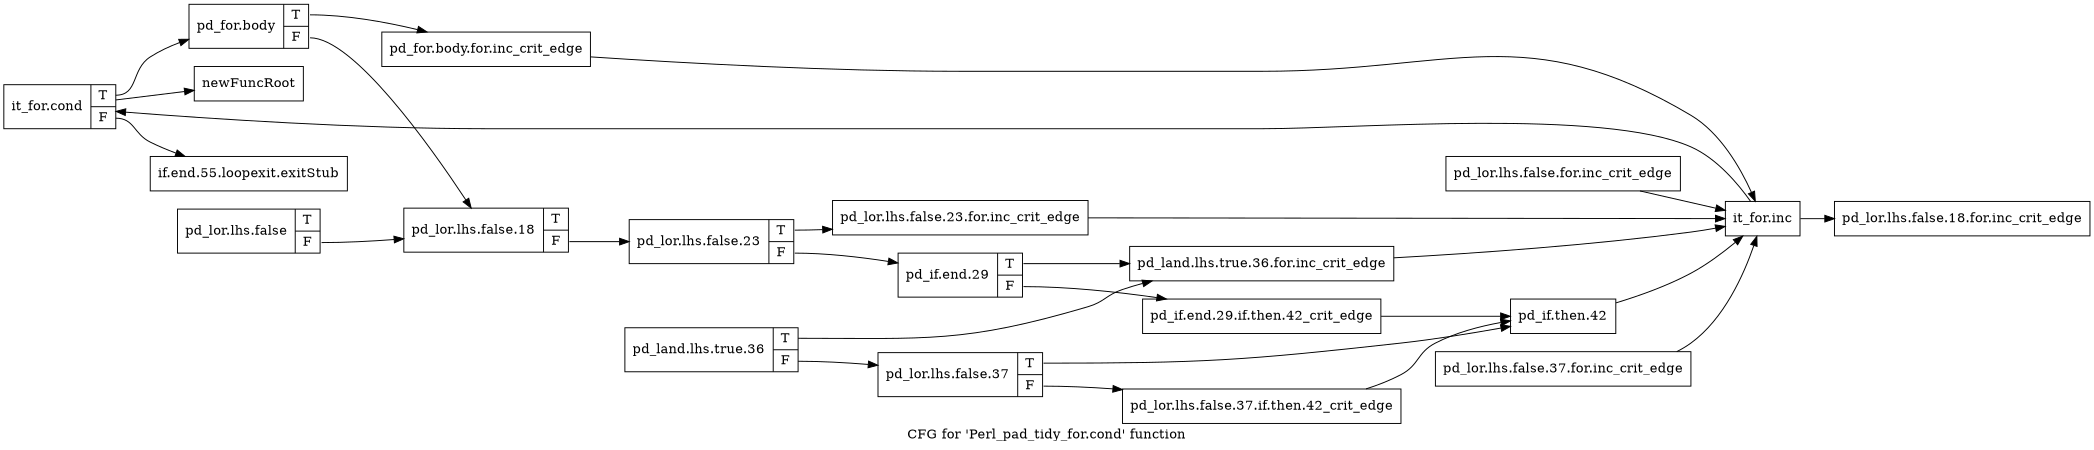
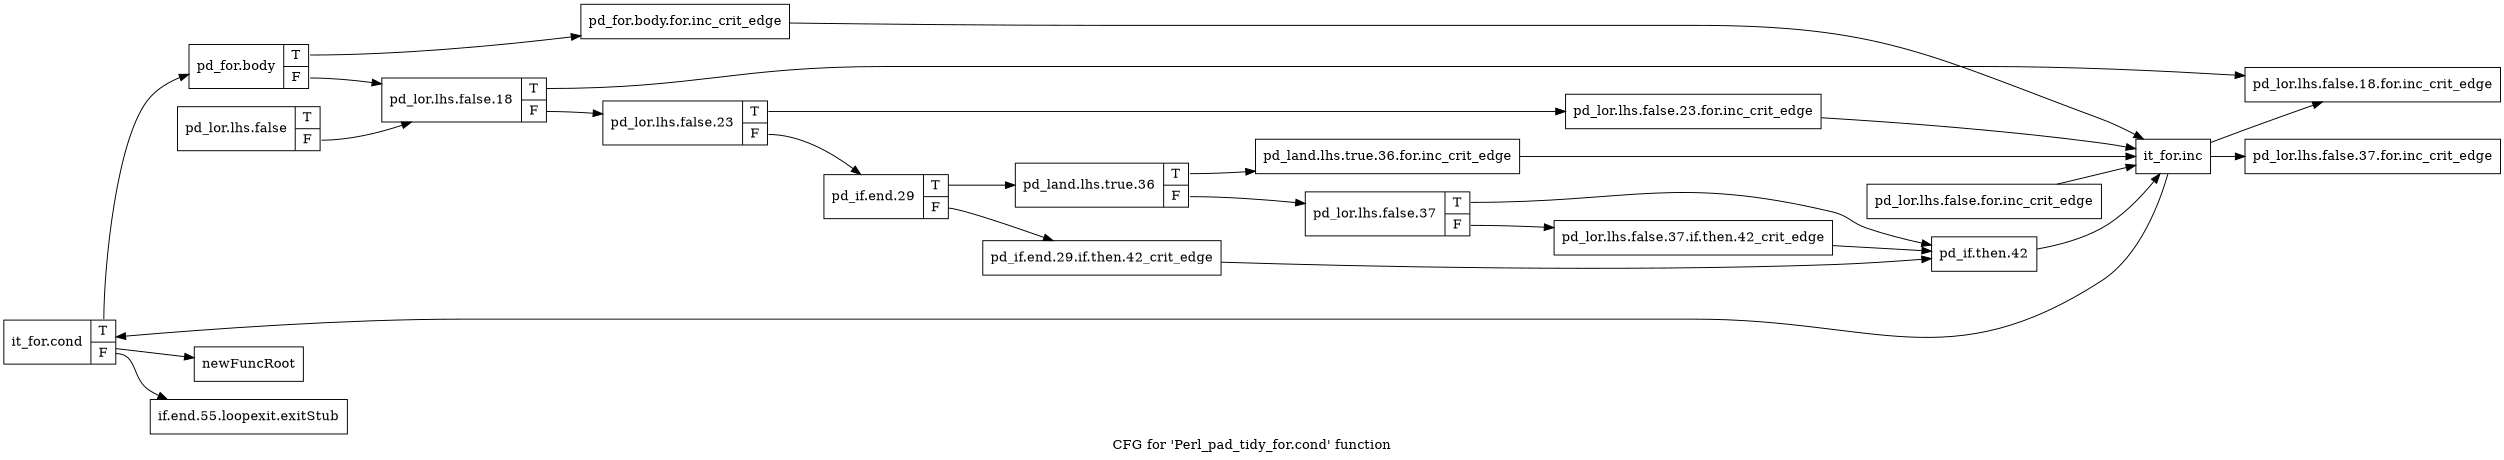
  digraph {
    label="CFG for 'Perl_pad_tidy_for.cond' function"
    rankdir=LR
    node [shape=record]
    n1 [label="{newFuncRoot}"]
    n2 [label="{it_for.cond|{<s0>T|<s1>F}}"]
    n3 [label="{if.end.55.loopexit.exitStub}"]
    n4 [label="{pd_for.body|{<s0>T|<s1>F}}"]
    n5 [label="{pd_for.body.for.inc_crit_edge}"]
    n6 [label="{pd_lor.lhs.false.18|{<s0>T|<s1>F}}"]
    n7 [label="{it_for.inc}"]
    n8 [label="{pd_lor.lhs.false|{<s0>T|<s1>F}}"]
    n9 [label="{pd_lor.lhs.false.18.for.inc_crit_edge}"]
    n10 [label="{pd_lor.lhs.false.for.inc_crit_edge}"]
    n11 [label="{pd_lor.lhs.false.23|{<s0>T|<s1>F}}"]
    n12 [label="{pd_lor.lhs.false.23.for.inc_crit_edge}"]
    n13 [label="{pd_if.end.29|{<s0>T|<s1>F}}"]
    n14 [label="{pd_land.lhs.true.36|{<s0>T|<s1>F}}"]
    n15 [label="{pd_if.end.29.if.then.42_crit_edge}"]
    n16 [label="{pd_land.lhs.true.36.for.inc_crit_edge}"]
    n17 [label="{pd_lor.lhs.false.37|{<s0>T|<s1>F}}"]
    n18 [label="{pd_if.then.42}"]
    n19 [label="{pd_lor.lhs.false.37.if.then.42_crit_edge}"]
    n20 [label="{pd_lor.lhs.false.37.for.inc_crit_edge}"]
    n2 -> n1
    n2 -> n3 [tailport=s1]
    n2 -> n4 [tailport=s0]
    n4 -> n5 [tailport=s0]
    n4 -> n6 [tailport=s1]
    n5 -> n7
+   n6 -> n9 [tailport=s0]
    n6 -> n11 [tailport=s1]
    n7 -> n2
    n7 -> n9
    n8 -> n6 [tailport=s1]
    n10 -> n7
    n11 -> n12 [tailport=s0]
    n11 -> n13 [tailport=s1]
    n12 -> n7
-   n13 -> n16 [tailport=s0]
+   n13 -> n14 [tailport=s0]
    n13 -> n15 [tailport=s1]
    n14 -> n16 [tailport=s0]
    n14 -> n17 [tailport=s1]
    n15 -> n18
    n16 -> n7
    n17 -> n18 [tailport=s0]
    n17 -> n19 [tailport=s1]
    n18 -> n7
    n19 -> n18
-   n20 -> n7
+   n7 -> n20
  }
